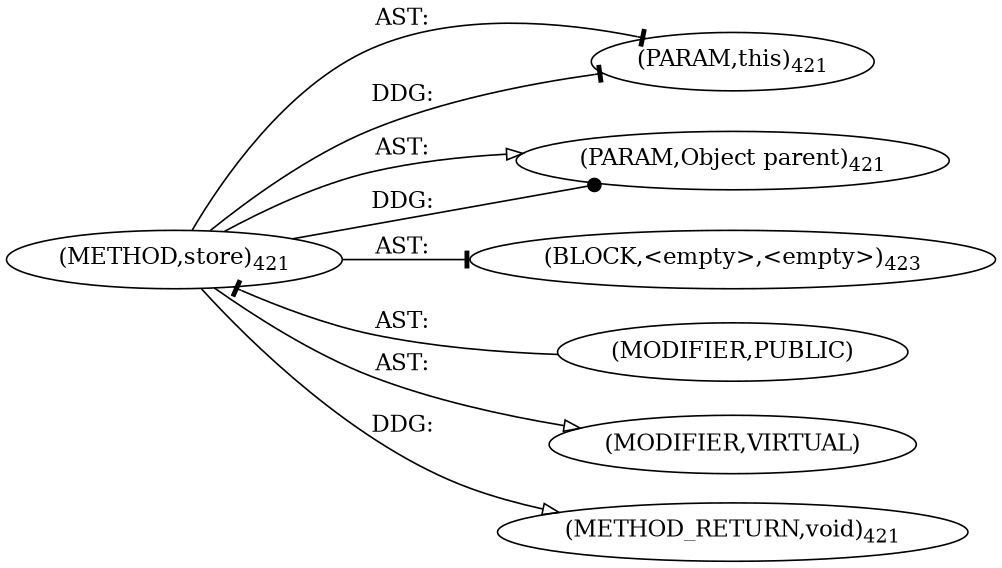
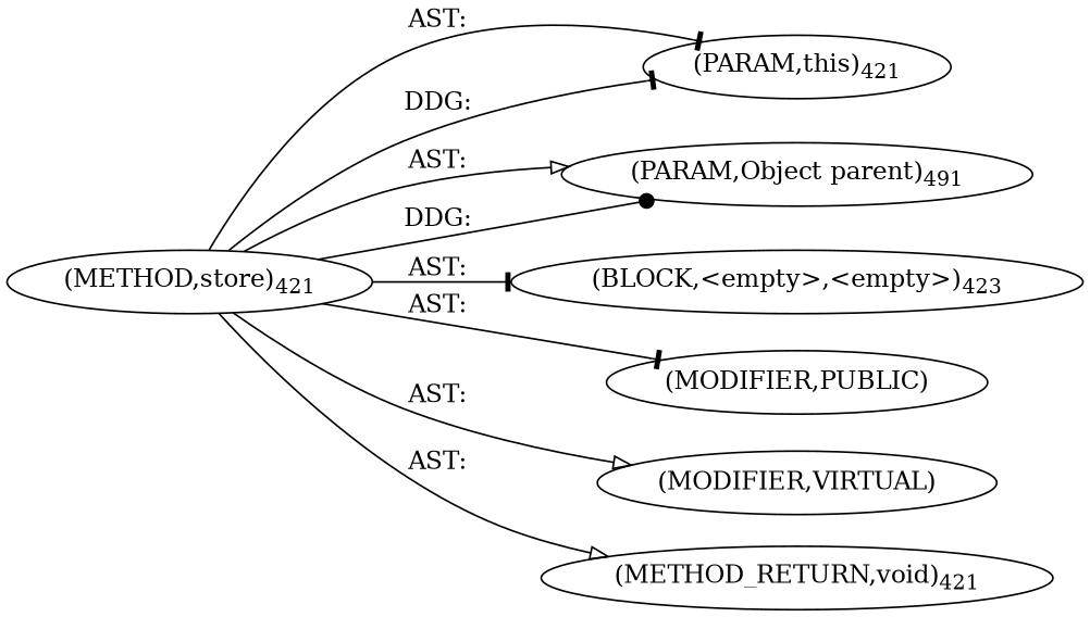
  digraph {
    rankdir=LR
    edge [arrowhead=tee]
    n1 [label=<(METHOD,store)<SUB>421</SUB>>]
    n2 [label=<(PARAM,this)<SUB>421</SUB>>]
-   n3 [label=<(PARAM,Object parent)<SUB>421</SUB>>]
+   n3 [label=<(PARAM,Object parent)<SUB>491</SUB>>]
    n4 [label=<(BLOCK,&lt;empty&gt;,&lt;empty&gt;)<SUB>423</SUB>>]
    n5 [label=<(MODIFIER,PUBLIC)>]
    n6 [label=<(MODIFIER,VIRTUAL)>]
    n7 [label=<(METHOD_RETURN,void)<SUB>421</SUB>>]
    n1 -> n2 [label="AST: "]
    n1 -> n2 [label="DDG: "]
    n1 -> n3 [arrowhead=onormal label="AST: "]
    n1 -> n3 [arrowhead=dot label="DDG: "]
    n1 -> n4 [label="AST: "]
-   n5 -> n1 [label="AST: "]
+   n1 -> n5 [label="AST: "]
    n1 -> n6 [arrowhead=onormal label="AST: "]
-   n1 -> n7 [arrowhead=onormal label="DDG: "]
+   n1 -> n7 [arrowhead=onormal label="AST: "]
  }
